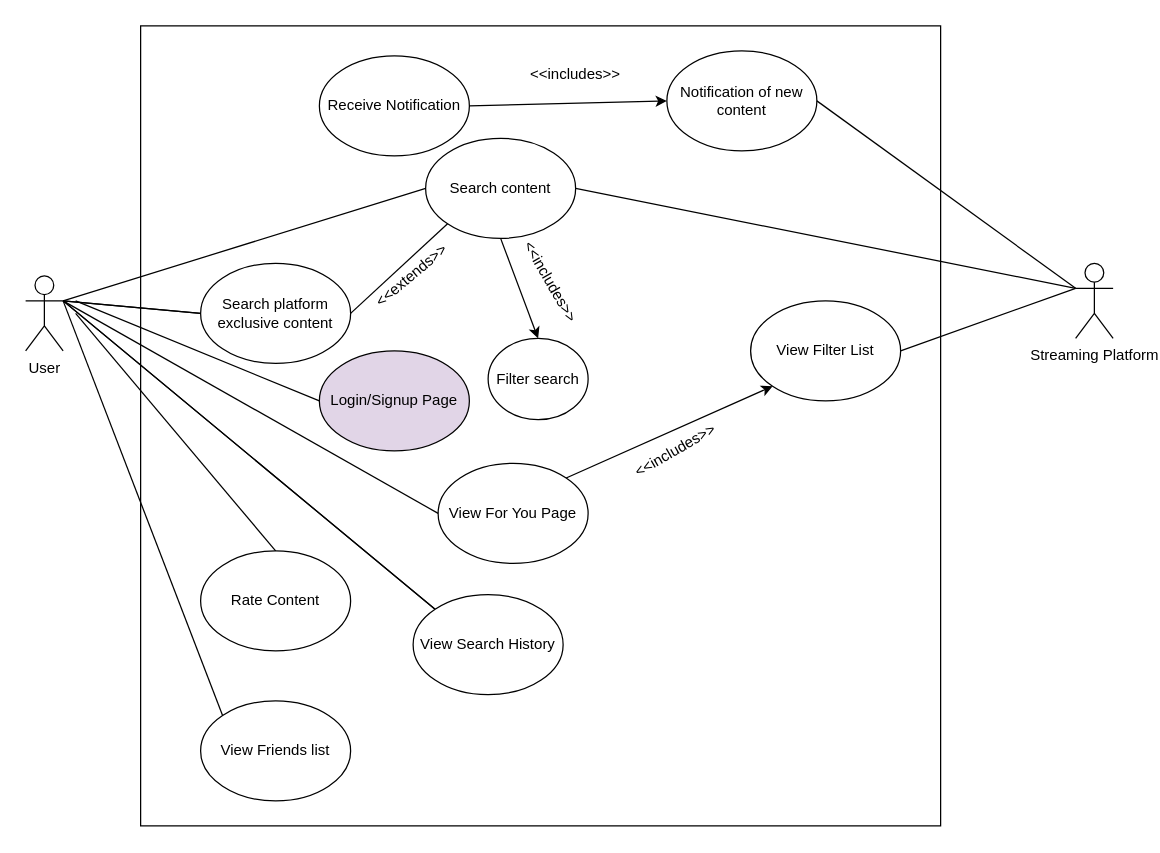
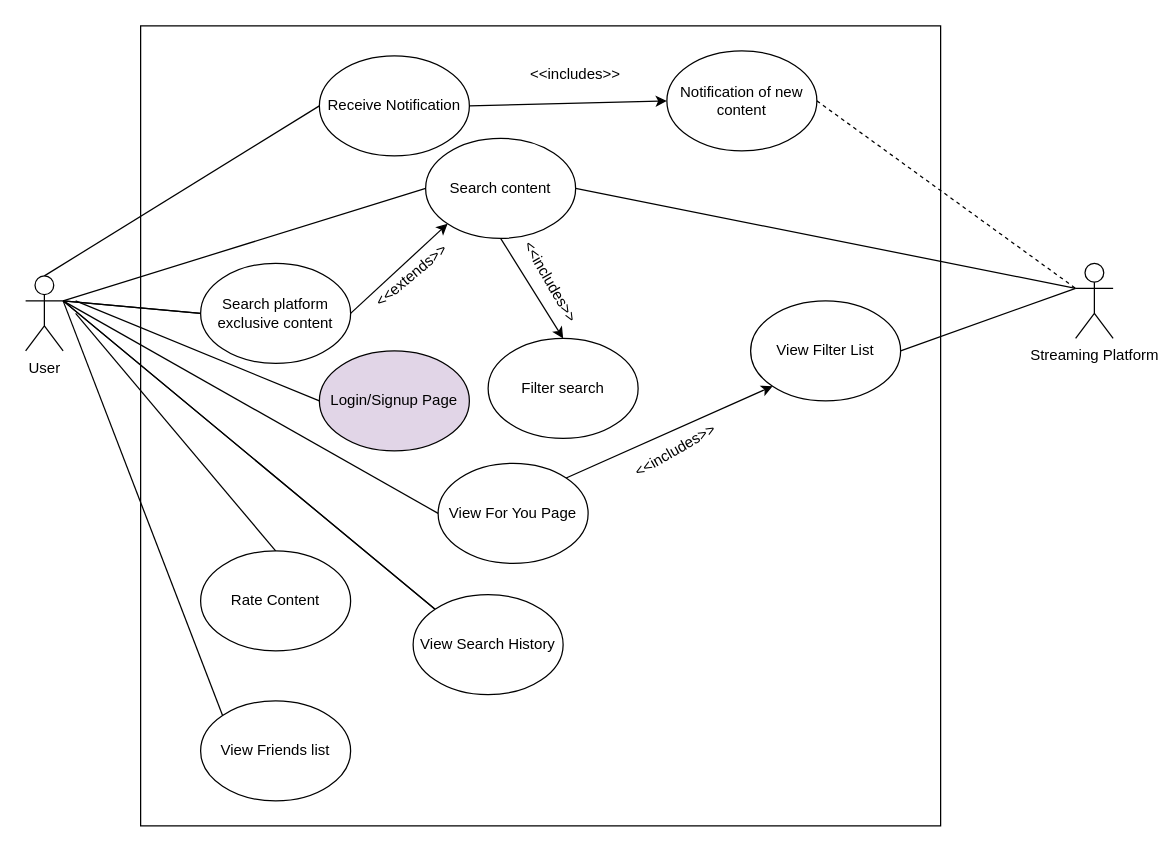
  <mxCell id="0" />
  <mxCell id="1" parent="0" />
  <mxCell id="2" value="" style="whiteSpace=wrap;html=1;aspect=fixed;" parent="1" vertex="1"><mxGeometry x="112" y="20" width="640" height="640" as="geometry" /></mxCell>
  <mxCell id="3" value="User" style="shape=umlActor;verticalLabelPosition=bottom;verticalAlign=top;html=1;outlineConnect=0;" parent="1" vertex="1"><mxGeometry x="20" y="220" width="30" height="60" as="geometry" /></mxCell>
  <mxCell id="4" value="Streaming Platform" style="shape=umlActor;verticalLabelPosition=bottom;verticalAlign=top;html=1;outlineConnect=0;" parent="1" vertex="1"><mxGeometry x="860" y="210" width="30" height="60" as="geometry" /></mxCell>
  <mxCell id="5" value="Search content" style="ellipse;whiteSpace=wrap;html=1;" parent="1" vertex="1"><mxGeometry x="340" y="110" width="120" height="80" as="geometry" /></mxCell>
  <mxCell id="6" value="" style="endArrow=none;html=1;rounded=0;exitX=1;exitY=0.333;exitDx=0;exitDy=0;exitPerimeter=0;entryX=0;entryY=0.5;entryDx=0;entryDy=0;" parent="1" source="3" target="5" edge="1"><mxGeometry width="50" height="50" relative="1" as="geometry"><mxPoint x="350" y="290" as="sourcePoint" /><mxPoint x="400" y="240" as="targetPoint" /></mxGeometry></mxCell>
  <mxCell id="7" value="" style="endArrow=none;html=1;rounded=0;entryX=0;entryY=0.333;entryDx=0;entryDy=0;entryPerimeter=0;exitX=1;exitY=0.5;exitDx=0;exitDy=0;" parent="1" source="5" target="4" edge="1"><mxGeometry width="50" height="50" relative="1" as="geometry"><mxPoint x="350" y="290" as="sourcePoint" /><mxPoint x="400" y="240" as="targetPoint" /></mxGeometry></mxCell>
  <mxCell id="8" value="Notification of new content" style="ellipse;whiteSpace=wrap;html=1;" parent="1" vertex="1"><mxGeometry x="533" y="40" width="120" height="80" as="geometry" /></mxCell>
- <mxCell id="9" value="" style="endArrow=none;html=1;rounded=0;entryX=0;entryY=0.333;entryDx=0;entryDy=0;entryPerimeter=0;exitX=1;exitY=0.5;exitDx=0;exitDy=0;" parent="1" source="8" target="4" edge="1"><mxGeometry width="50" height="50" relative="1" as="geometry"><mxPoint x="350" y="280" as="sourcePoint" /><mxPoint x="400" y="230" as="targetPoint" /></mxGeometry></mxCell>
+ <mxCell id="9" value="" style="endArrow=none;html=1;rounded=0;entryX=0;entryY=0.333;entryDx=0;entryDy=0;entryPerimeter=0;exitX=1;exitY=0.5;exitDx=0;exitDy=0;dashed=1;" parent="1" source="8" target="4" edge="1"><mxGeometry width="50" height="50" relative="1" as="geometry"><mxPoint x="350" y="280" as="sourcePoint" /><mxPoint x="400" y="230" as="targetPoint" /></mxGeometry></mxCell>
  <mxCell id="10" value="Receive Notification" style="ellipse;whiteSpace=wrap;html=1;" parent="1" vertex="1"><mxGeometry x="255" y="44" width="120" height="80" as="geometry" /></mxCell>
  <mxCell id="11" value="" style="endArrow=classic;html=1;rounded=0;exitX=1;exitY=0.5;exitDx=0;exitDy=0;entryX=0;entryY=0.5;entryDx=0;entryDy=0;" parent="1" source="10" target="8" edge="1"><mxGeometry width="50" height="50" relative="1" as="geometry"><mxPoint x="350" y="280" as="sourcePoint" /><mxPoint x="400" y="230" as="targetPoint" /></mxGeometry></mxCell>
  <mxCell id="12" value="&amp;lt;&amp;lt;includes&amp;gt;&amp;gt;" style="text;html=1;strokeColor=none;fillColor=none;align=center;verticalAlign=middle;whiteSpace=wrap;rounded=0;" parent="1" vertex="1"><mxGeometry x="430" y="44" width="60" height="30" as="geometry" /></mxCell>
+ <mxCell id="13" value="" style="endArrow=none;html=1;rounded=0;entryX=0;entryY=0.5;entryDx=0;entryDy=0;exitX=0.5;exitY=0;exitDx=0;exitDy=0;exitPerimeter=0;" parent="1" source="3" target="10" edge="1"><mxGeometry width="50" height="50" relative="1" as="geometry"><mxPoint x="350" y="280" as="sourcePoint" /><mxPoint x="400" y="230" as="targetPoint" /></mxGeometry></mxCell>
  <mxCell id="14" value="" style="endArrow=none;html=1;rounded=0;entryX=0;entryY=0;entryDx=0;entryDy=0;" parent="1" target="30" edge="1"><mxGeometry width="50" height="50" relative="1" as="geometry"><mxPoint x="50" y="240" as="sourcePoint" /><mxPoint x="400" y="230" as="targetPoint" /></mxGeometry></mxCell>
  <mxCell id="15" value="View Filter List" style="ellipse;whiteSpace=wrap;html=1;" parent="1" vertex="1"><mxGeometry x="600" y="240" width="120" height="80" as="geometry" /></mxCell>
  <mxCell id="16" value="" style="endArrow=none;html=1;rounded=0;exitX=0;exitY=0.5;exitDx=0;exitDy=0;entryX=1;entryY=0.333;entryDx=0;entryDy=0;entryPerimeter=0;startArrow=none;" parent="1" source="31" target="3" edge="1"><mxGeometry width="50" height="50" relative="1" as="geometry"><mxPoint x="350" y="280" as="sourcePoint" /><mxPoint x="50" y="250" as="targetPoint" /></mxGeometry></mxCell>
  <mxCell id="17" value="" style="endArrow=none;html=1;rounded=0;exitX=1;exitY=0.5;exitDx=0;exitDy=0;entryX=0;entryY=0.333;entryDx=0;entryDy=0;entryPerimeter=0;" parent="1" source="15" target="4" edge="1"><mxGeometry width="50" height="50" relative="1" as="geometry"><mxPoint x="350" y="280" as="sourcePoint" /><mxPoint x="700" y="240" as="targetPoint" /></mxGeometry></mxCell>
  <mxCell id="18" value="&amp;lt;&amp;lt;extends&amp;gt;&amp;gt;" style="text;html=1;strokeColor=none;fillColor=none;align=center;verticalAlign=middle;whiteSpace=wrap;rounded=0;rotation=-40;" parent="1" vertex="1"><mxGeometry x="299" y="205" width="60" height="30" as="geometry" /></mxCell>
  <mxCell id="19" value="" style="endArrow=none;html=1;rounded=0;entryX=1;entryY=0.333;entryDx=0;entryDy=0;entryPerimeter=0;exitX=0;exitY=0.5;exitDx=0;exitDy=0;" parent="1" source="31" target="3" edge="1"><mxGeometry width="50" height="50" relative="1" as="geometry"><mxPoint x="350" y="340" as="sourcePoint" /><mxPoint x="400" y="290" as="targetPoint" /></mxGeometry></mxCell>
- <mxCell id="20" value="Filter search" style="ellipse;whiteSpace=wrap;html=1;" parent="1" vertex="1"><mxGeometry x="390" y="270" width="80" height="65" as="geometry" /></mxCell>
- <mxCell id="21" value="" style="endArrow=none;html=1;rounded=0;exitX=1;exitY=0.5;exitDx=0;exitDy=0;entryX=0;entryY=1;entryDx=0;entryDy=0;" parent="1" source="31" target="5" edge="1"><mxGeometry width="50" height="50" relative="1" as="geometry"><mxPoint x="350" y="340" as="sourcePoint" /><mxPoint x="360" y="300" as="targetPoint" /></mxGeometry></mxCell>
+ <mxCell id="20" value="Filter search" style="ellipse;whiteSpace=wrap;html=1;" parent="1" vertex="1"><mxGeometry x="390" y="270" width="120" height="80" as="geometry" /></mxCell>
+ <mxCell id="21" value="" style="endArrow=classic;html=1;rounded=0;exitX=1;exitY=0.5;exitDx=0;exitDy=0;entryX=0;entryY=1;entryDx=0;entryDy=0;" parent="1" source="31" target="5" edge="1"><mxGeometry width="50" height="50" relative="1" as="geometry"><mxPoint x="350" y="340" as="sourcePoint" /><mxPoint x="360" y="300" as="targetPoint" /></mxGeometry></mxCell>
  <mxCell id="22" value="&amp;lt;&amp;lt;includes&amp;gt;&amp;gt;" style="text;html=1;strokeColor=none;fillColor=none;align=center;verticalAlign=middle;whiteSpace=wrap;rounded=0;rotation=60;" parent="1" vertex="1"><mxGeometry x="410" y="210" width="60" height="30" as="geometry" /></mxCell>
  <mxCell id="23" value="View For You Page" style="ellipse;whiteSpace=wrap;html=1;" parent="1" vertex="1"><mxGeometry x="350" y="370" width="120" height="80" as="geometry" /></mxCell>
  <mxCell id="24" value="" style="endArrow=none;html=1;rounded=0;exitX=1;exitY=0.333;exitDx=0;exitDy=0;exitPerimeter=0;entryX=0;entryY=0.5;entryDx=0;entryDy=0;" parent="1" source="3" target="23" edge="1"><mxGeometry width="50" height="50" relative="1" as="geometry"><mxPoint x="350" y="370" as="sourcePoint" /><mxPoint x="400" y="320" as="targetPoint" /></mxGeometry></mxCell>
  <mxCell id="25" value="&amp;lt;&amp;lt;includes&amp;gt;&amp;gt;" style="text;html=1;strokeColor=none;fillColor=none;align=center;verticalAlign=middle;whiteSpace=wrap;rounded=0;rotation=-30;" parent="1" vertex="1"><mxGeometry x="510" y="340" width="60" height="40" as="geometry" /></mxCell>
  <mxCell id="26" value="Rate Content" style="ellipse;whiteSpace=wrap;html=1;" parent="1" vertex="1"><mxGeometry x="160" y="440" width="120" height="80" as="geometry" /></mxCell>
  <mxCell id="27" value="View Friends list" style="ellipse;whiteSpace=wrap;html=1;" parent="1" vertex="1"><mxGeometry x="160" y="560" width="120" height="80" as="geometry" /></mxCell>
  <mxCell id="28" value="" style="endArrow=none;html=1;rounded=0;entryX=0;entryY=0;entryDx=0;entryDy=0;" parent="1" target="27" edge="1"><mxGeometry width="50" height="50" relative="1" as="geometry"><mxPoint x="50" y="240" as="sourcePoint" /><mxPoint x="160" y="520" as="targetPoint" /></mxGeometry></mxCell>
  <mxCell id="29" value="" style="endArrow=none;html=1;rounded=0;exitX=1;exitY=0.333;exitDx=0;exitDy=0;exitPerimeter=0;entryX=0;entryY=0;entryDx=0;entryDy=0;" parent="1" source="3" target="30" edge="1"><mxGeometry width="50" height="50" relative="1" as="geometry"><mxPoint x="50" y="240" as="sourcePoint" /><mxPoint x="272.574" y="441.716" as="targetPoint" /></mxGeometry></mxCell>
  <mxCell id="30" value="View Search History" style="ellipse;whiteSpace=wrap;html=1;" parent="1" vertex="1"><mxGeometry x="330" y="475" width="120" height="80" as="geometry" /></mxCell>
  <mxCell id="31" value="Search platform exclusive content" style="ellipse;whiteSpace=wrap;html=1;" parent="1" vertex="1"><mxGeometry x="160" y="210" width="120" height="80" as="geometry" /></mxCell>
  <mxCell id="32" value="" style="endArrow=classic;html=1;rounded=0;exitX=0.5;exitY=1;exitDx=0;exitDy=0;entryX=0.5;entryY=0;entryDx=0;entryDy=0;endFill=1;" parent="1" source="5" target="20" edge="1"><mxGeometry width="50" height="50" relative="1" as="geometry"><mxPoint x="370" y="410" as="sourcePoint" /><mxPoint x="420" y="360" as="targetPoint" /></mxGeometry></mxCell>
  <mxCell id="33" value="" style="endArrow=classic;html=1;rounded=0;exitX=1;exitY=0;exitDx=0;exitDy=0;entryX=0;entryY=1;entryDx=0;entryDy=0;" parent="1" source="23" target="15" edge="1"><mxGeometry width="50" height="50" relative="1" as="geometry"><mxPoint x="370" y="410" as="sourcePoint" /><mxPoint x="420" y="360" as="targetPoint" /></mxGeometry></mxCell>
  <mxCell id="34" value="" style="endArrow=none;html=1;rounded=0;exitX=0.5;exitY=0;exitDx=0;exitDy=0;" parent="1" source="26" edge="1"><mxGeometry width="50" height="50" relative="1" as="geometry"><mxPoint x="370" y="410" as="sourcePoint" /><mxPoint x="60" y="250" as="targetPoint" /></mxGeometry></mxCell>
  <mxCell id="35" value="Login/Signup Page" style="ellipse;whiteSpace=wrap;html=1;fillColor=#e1d5e7;" parent="1" vertex="1"><mxGeometry x="255" y="280" width="120" height="80" as="geometry" /></mxCell>
  <mxCell id="36" value="" style="endArrow=none;html=1;rounded=0;entryX=0;entryY=0.5;entryDx=0;entryDy=0;" parent="1" target="35" edge="1"><mxGeometry width="50" height="50" relative="1" as="geometry"><mxPoint x="60" y="240" as="sourcePoint" /><mxPoint x="420" y="360" as="targetPoint" /></mxGeometry></mxCell>
